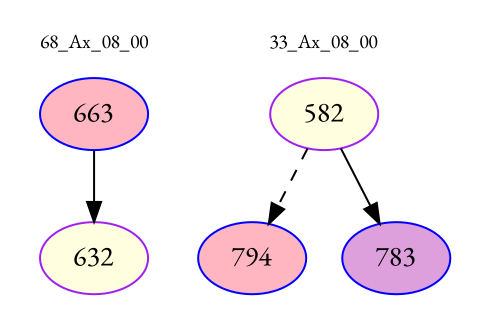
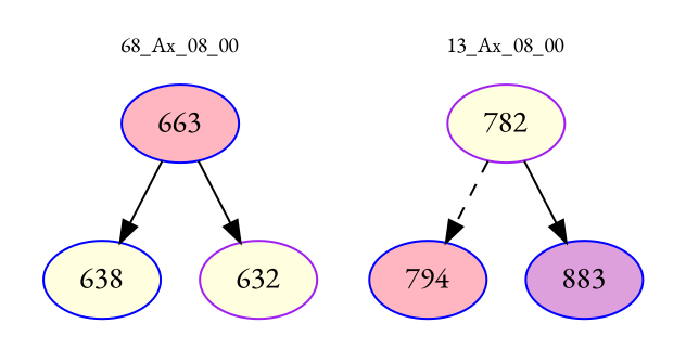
  digraph {
    fontname="EB Garamond"
    node [color=blue fillcolor=lightyellow fontname="EB Garamond" style=filled]
    edge [color=black fontname="EB Garamond" style=solid]
    n1 [fillcolor=lightpink label=663]
+   n2 [label=638]
    n3 [color=purple label=632]
-   n4 [color=purple label=582]
+   n4 [color=purple label=782]
    n5 [fillcolor=lightpink label=794]
-   n6 [fillcolor=plum label=783]
+   n6 [fillcolor=plum label=883]
    subgraph cluster_1 {
      color=white
      fontsize=10
      label="68_Ax_08_00"
      n1
+     n2
      n3
    }
    subgraph cluster_2 {
      color=white
      fontsize=10
-     label="33_Ax_08_00"
+     label="13_Ax_08_00"
      n4
      n5
      n6
    }
+   n1 -> n2
    n1 -> n3
    n4 -> n5 [style=dashed]
    n4 -> n6
  }
